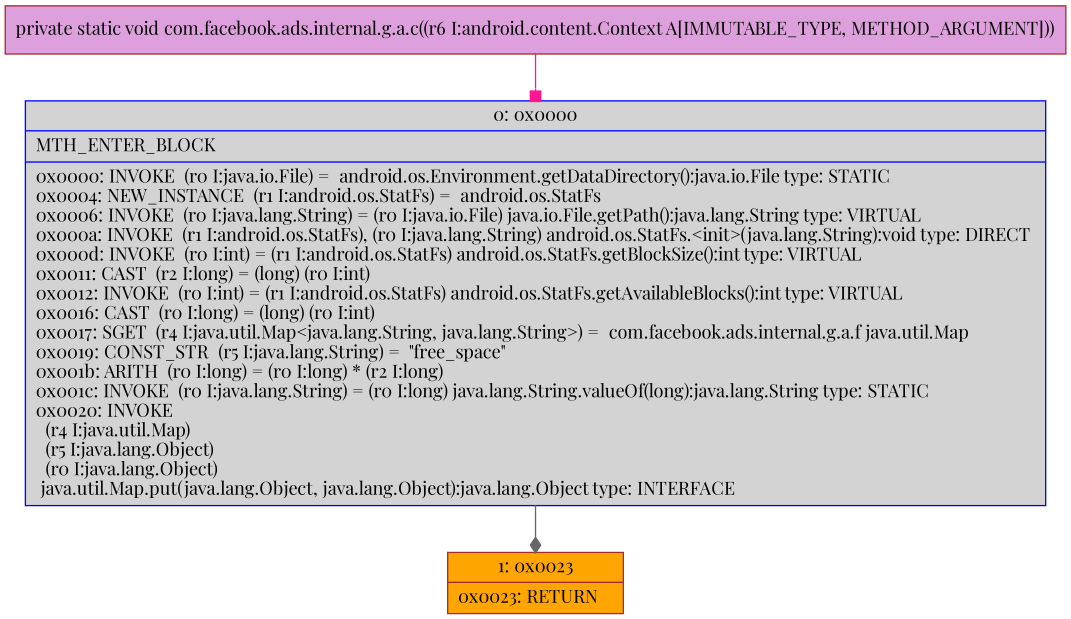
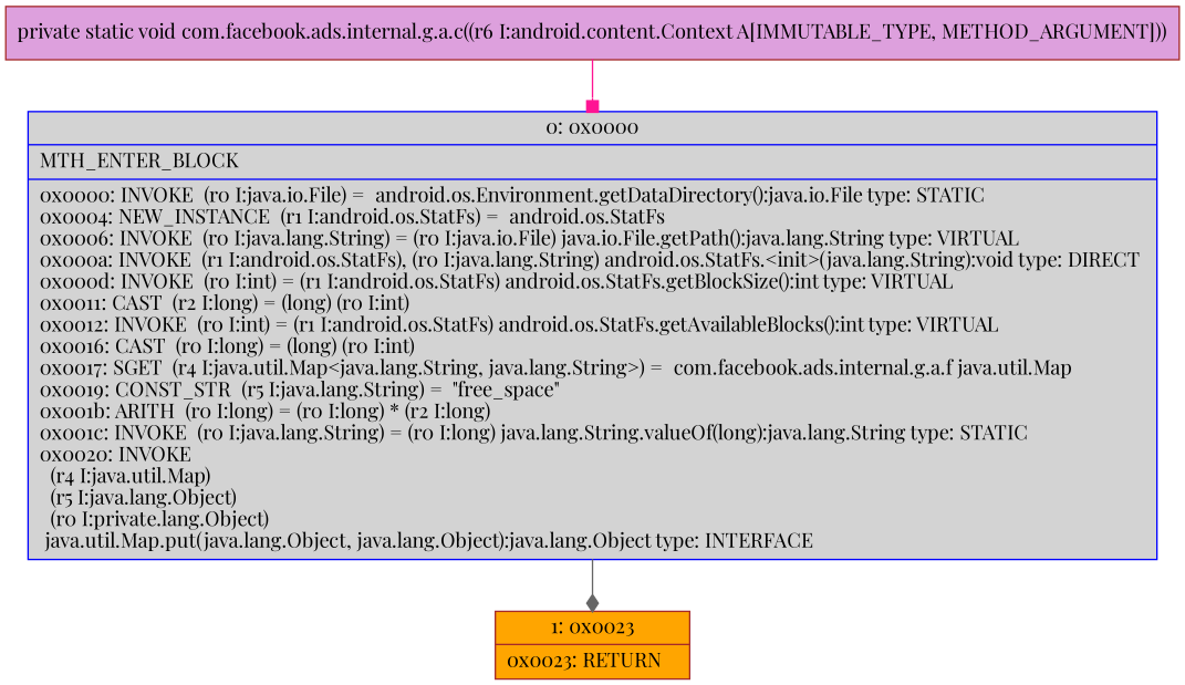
  digraph {
    fontname="Playfair Display"
    node [shape=record style=filled color=brown fontname="Playfair Display"]
    edge [fontname="Playfair Display"]
-   n1 [label="{0\:\ 0x0000|MTH_ENTER_BLOCK\l|0x0000: INVOKE  (r0 I:java.io.File) =  android.os.Environment.getDataDirectory():java.io.File type: STATIC \l0x0004: NEW_INSTANCE  (r1 I:android.os.StatFs) =  android.os.StatFs \l0x0006: INVOKE  (r0 I:java.lang.String) = (r0 I:java.io.File) java.io.File.getPath():java.lang.String type: VIRTUAL \l0x000a: INVOKE  (r1 I:android.os.StatFs), (r0 I:java.lang.String) android.os.StatFs.\<init\>(java.lang.String):void type: DIRECT \l0x000d: INVOKE  (r0 I:int) = (r1 I:android.os.StatFs) android.os.StatFs.getBlockSize():int type: VIRTUAL \l0x0011: CAST  (r2 I:long) = (long) (r0 I:int) \l0x0012: INVOKE  (r0 I:int) = (r1 I:android.os.StatFs) android.os.StatFs.getAvailableBlocks():int type: VIRTUAL \l0x0016: CAST  (r0 I:long) = (long) (r0 I:int) \l0x0017: SGET  (r4 I:java.util.Map\<java.lang.String, java.lang.String\>) =  com.facebook.ads.internal.g.a.f java.util.Map \l0x0019: CONST_STR  (r5 I:java.lang.String) =  \"free_space\" \l0x001b: ARITH  (r0 I:long) = (r0 I:long) * (r2 I:long) \l0x001c: INVOKE  (r0 I:java.lang.String) = (r0 I:long) java.lang.String.valueOf(long):java.lang.String type: STATIC \l0x0020: INVOKE  \l  (r4 I:java.util.Map)\l  (r5 I:java.lang.Object)\l  (r0 I:java.lang.Object)\l java.util.Map.put(java.lang.Object, java.lang.Object):java.lang.Object type: INTERFACE \l}" fillcolor=lightgrey color=blue]
+   n1 [label="{0\:\ 0x0000|MTH_ENTER_BLOCK\l|0x0000: INVOKE  (r0 I:java.io.File) =  android.os.Environment.getDataDirectory():java.io.File type: STATIC \l0x0004: NEW_INSTANCE  (r1 I:android.os.StatFs) =  android.os.StatFs \l0x0006: INVOKE  (r0 I:java.lang.String) = (r0 I:java.io.File) java.io.File.getPath():java.lang.String type: VIRTUAL \l0x000a: INVOKE  (r1 I:android.os.StatFs), (r0 I:java.lang.String) android.os.StatFs.\<init\>(java.lang.String):void type: DIRECT \l0x000d: INVOKE  (r0 I:int) = (r1 I:android.os.StatFs) android.os.StatFs.getBlockSize():int type: VIRTUAL \l0x0011: CAST  (r2 I:long) = (long) (r0 I:int) \l0x0012: INVOKE  (r0 I:int) = (r1 I:android.os.StatFs) android.os.StatFs.getAvailableBlocks():int type: VIRTUAL \l0x0016: CAST  (r0 I:long) = (long) (r0 I:int) \l0x0017: SGET  (r4 I:java.util.Map\<java.lang.String, java.lang.String\>) =  com.facebook.ads.internal.g.a.f java.util.Map \l0x0019: CONST_STR  (r5 I:java.lang.String) =  \"free_space\" \l0x001b: ARITH  (r0 I:long) = (r0 I:long) * (r2 I:long) \l0x001c: INVOKE  (r0 I:java.lang.String) = (r0 I:long) java.lang.String.valueOf(long):java.lang.String type: STATIC \l0x0020: INVOKE  \l  (r4 I:java.util.Map)\l  (r5 I:java.lang.Object)\l  (r0 I:private.lang.Object)\l java.util.Map.put(java.lang.Object, java.lang.Object):java.lang.Object type: INTERFACE \l}" fillcolor=lightgrey color=blue]
    n2 [label="{1\:\ 0x0023|0x0023: RETURN   \l}" fillcolor=orange]
    n3 [label="{private static void com.facebook.ads.internal.g.a.c((r6 I:android.content.Context A[IMMUTABLE_TYPE, METHOD_ARGUMENT])) }" fillcolor=plum]
    n1 -> n2 [color=gray40 arrowhead=diamond]
    n3 -> n1 [color=deeppink arrowhead=box]
  }
